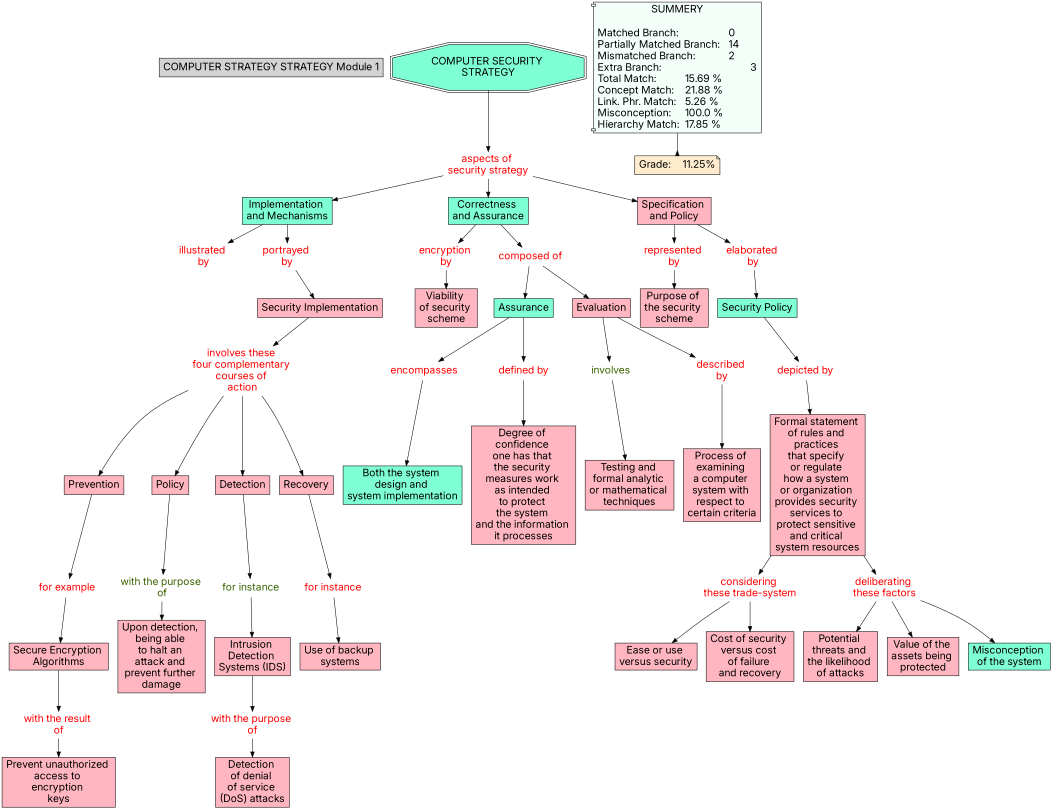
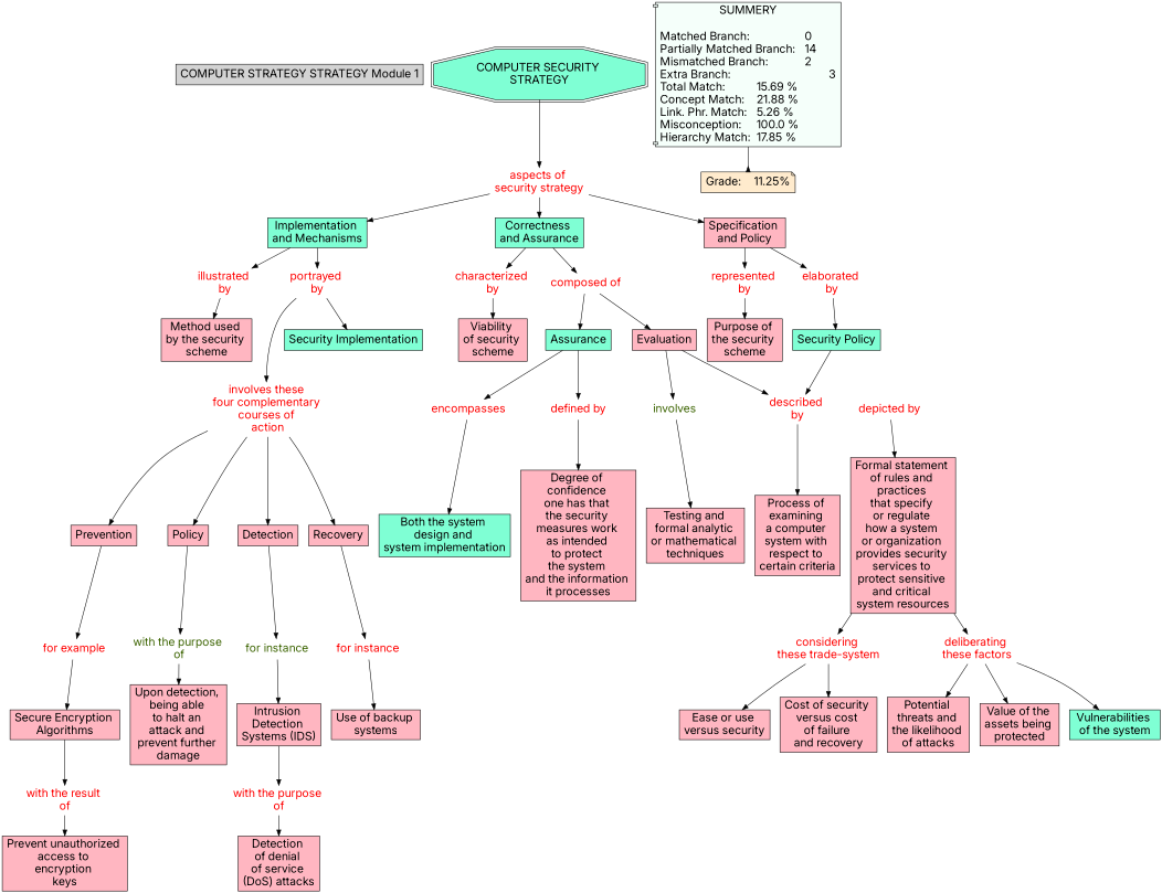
  digraph {
    fontname=Inter
    node [Gsplines=true fontname=Inter fontsize=20 shape=rect style=filled fillcolor="#FFB6C1"]
    edge [constraint=true fontname=Inter]
    n1 [label="COMPUTER STRATEGY STRATEGY Module 1" fillcolor=""]
    n2 [fontcolor=red label=encompasses shape=none style="" fillcolor=""]
    n3 [fillcolor=aquamarine label="Both the system \ndesign and \nsystem implementation\n"]
    n4 [fontcolor=red label="involves these \nfour complementary \ncourses of \naction" shape=none style="" fillcolor=""]
    n5 [label=Prevention]
    n6 [label=Policy]
    n7 [label=Detection]
    n8 [label=Recovery]
    n9 [fontcolor=red label="for example\n" shape=none style="" fillcolor=""]
    n10 [fontcolor="#3B6300" label="with the purpose \nof" shape=none style="" fillcolor=""]
    n11 [fontcolor="#3B6300" label="for instance\n" shape=none style="" fillcolor=""]
    n12 [fontcolor=red label="for instance\n" shape=none style="" fillcolor=""]
    n13 [label="Secure Encryption \nAlgorithms"]
    n14 [fontcolor=red label="considering \nthese trade-system\n" shape=none style="" fillcolor=""]
    n15 [label="Ease or use \nversus security\n"]
    n16 [label="Cost of security \nversus cost \nof failure \nand recovery\n"]
    n17 [label="Upon detection, \nbeing able \nto halt an \nattack and \nprevent further \ndamage"]
    n18 [fillcolor=aquamarine label="COMPUTER SECURITY \nSTRATEGY" shape=doubleoctagon]
    n19 [fontcolor=red label="aspects of \nsecurity strategy\n" shape=none style="" fillcolor=""]
    n20 [fillcolor=aquamarine label="Implementation \nand Mechanisms\n"]
    n21 [fillcolor=aquamarine label="Correctness \nand Assurance\n"]
    n22 [label="Specification \nand Policy\n"]
    n23 [fontcolor=red label="illustrated \nby" shape=none style="" fillcolor=""]
    n24 [fontcolor=red label="portrayed \nby" shape=none style="" fillcolor=""]
-   n25 [fontcolor=red label="encryption \nby" shape=none style="" fillcolor=""]
+   n25 [fontcolor=red label="characterized \nby" shape=none style="" fillcolor=""]
    n26 [fontcolor=red label="composed of\n" shape=none style="" fillcolor=""]
    n27 [fontcolor=red label="represented \nby" shape=none style="" fillcolor=""]
    n28 [fontcolor=red label="elaborated \nby" shape=none style="" fillcolor=""]
    n29 [fontcolor=red label="with the result \nof" shape=none style="" fillcolor=""]
    n30 [label="Prevent unauthorized \naccess to \nencryption \nkeys"]
    n31 [fontcolor="#3B6300" label=involves shape=none style="" fillcolor=""]
    n32 [label="Testing and \nformal analytic \nor mathematical \ntechniques"]
-   n34 [label="Security Implementation\n"]
+   n33 [label="Method used \nby the security \nscheme"]
+   n34 [fillcolor=aquamarine label="Security Implementation\n"]
    n35 [fillcolor=aquamarine label=Assurance]
    n36 [fontcolor=red label="defined by\n" shape=none style="" fillcolor=""]
    n37 [label="Degree of \nconfidence \none has that \nthe security \nmeasures work \nas intended \nto protect \nthe system \nand the information \nit processes\n"]
    n38 [label="Viability \nof security \nscheme"]
    n39 [label="Formal statement \nof rules and \npractices \nthat specify \nor regulate \nhow a system \nor organization \nprovides security \nservices to \nprotect sensitive \nand critical \nsystem resources\n"]
    n40 [fontcolor=red label="deliberating \nthese factors\n" shape=none style="" fillcolor=""]
    n41 [label="Potential \nthreats and \nthe likelihood \nof attacks\n"]
    n42 [label="Value of the \nassets being \nprotected"]
-   n43 [fillcolor=aquamarine label="Misconception \nof the system\n"]
+   n43 [fillcolor=aquamarine label="Vulnerabilities \nof the system\n"]
    n44 [label=Evaluation]
    n45 [fontcolor=red label="described \nby" shape=none style="" fillcolor=""]
    n46 [label="Process of \nexamining \na computer \nsystem with \nrespect to \ncertain criteria\n"]
    n47 [label="Intrusion \nDetection \nSystems (IDS)\n"]
    n48 [fontcolor=red label="with the purpose \nof" shape=none style="" fillcolor=""]
    n49 [label="Detection \nof denial \nof service \n(DoS) attacks\n"]
    n50 [label="Purpose of \nthe security \nscheme"]
    n51 [fillcolor=aquamarine label="Security Policy\n"]
    n52 [fontcolor=red label="depicted by\n" shape=none style="" fillcolor=""]
    n53 [label="Use of backup \nsystems"]
    n54 [fillcolor="#F5FFFA" label="SUMMERY\n\nMatched Branch:			0\lPartially Matched Branch:	14\lMismatched Branch:		2\lExtra Branch:				3\lTotal Match:		15.69 %\lConcept Match:	21.88 %\lLink. Phr. Match:	5.26 %\lMisconception:	100.0 %\lHierarchy Match:	17.85 %\l" shape=component]
    n55 [fillcolor="#FFEBCD" label="Grade:	11.25%" shape=note]
    n2 -> n3
    n4 -> n5
    n4 -> n6
    n4 -> n7
    n4 -> n8
    n5 -> n9
    n6 -> n10
    n7 -> n11
    n8 -> n12
    n9 -> n13
    n10 -> n17
    n11 -> n47
    n12 -> n53
    n13 -> n29
    n14 -> n15
    n14 -> n16
    n18 -> n19
    n19 -> n20
    n19 -> n21
    n19 -> n22
    n20 -> n23
    n20 -> n24
    n21 -> n25
    n21 -> n26
    n22 -> n27
    n22 -> n28
+   n23 -> n33
    n24 -> n34
    n25 -> n38
    n26 -> n35
    n26 -> n44
    n27 -> n50
    n28 -> n51
    n29 -> n30
    n31 -> n32
-   n34 -> n4
+   n24 -> n4
    n35 -> n2
    n35 -> n36
    n36 -> n37
    n39 -> n14
    n39 -> n40
    n40 -> n41
    n40 -> n42
    n40 -> n43
    n44 -> n31
    n44 -> n45
    n45 -> n46
    n47 -> n48
    n48 -> n49
-   n51 -> n52
+   n51 -> n45
    n52 -> n39
    n54 -> n55 [arrowhead=inv color=black]
  }
